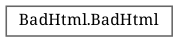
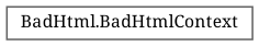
  digraph {
    rankdir=LR
    fontname="Noto Serif"
-   n1 [color=grey40 fillcolor=white fontname="Noto Serif" fontsize=10 height=0.2 label="BadHtml.BadHtml" shape=box style=filled width=0.4]
+   n1 [color=grey40 fillcolor=white fontname="Noto Serif" fontsize=10 height=0.2 label="BadHtml.BadHtmlContext" shape=box style=filled width=0.4]
  }
